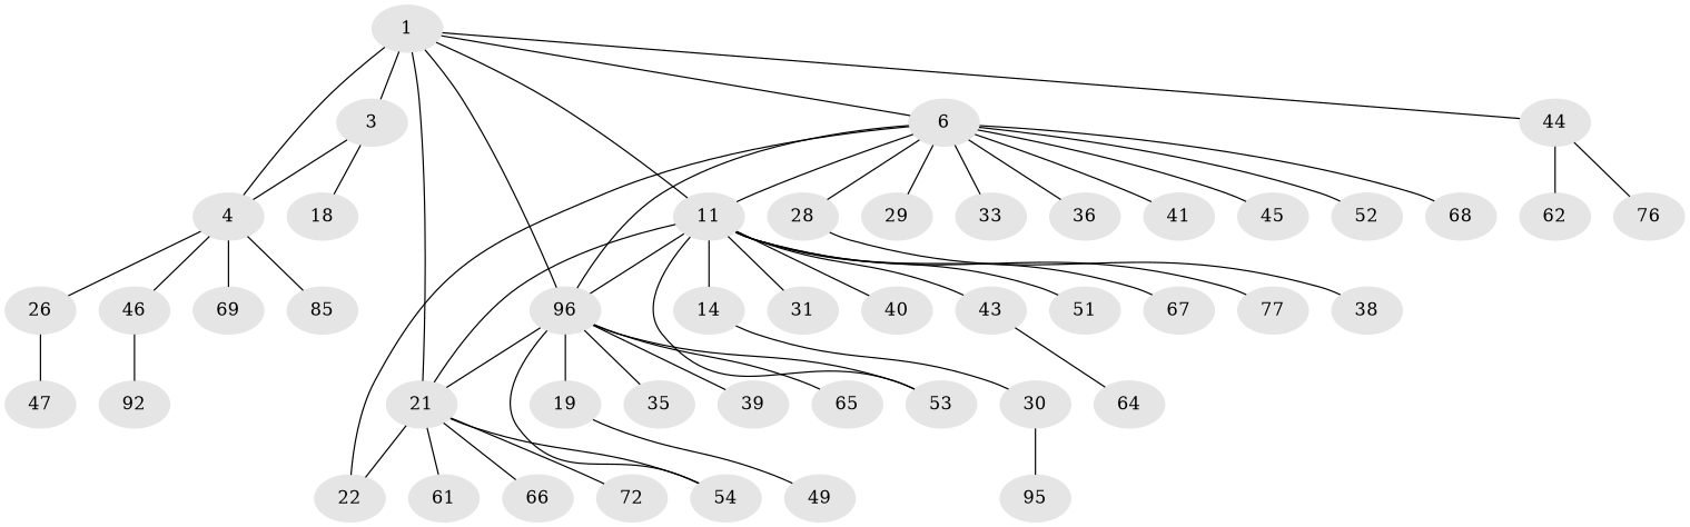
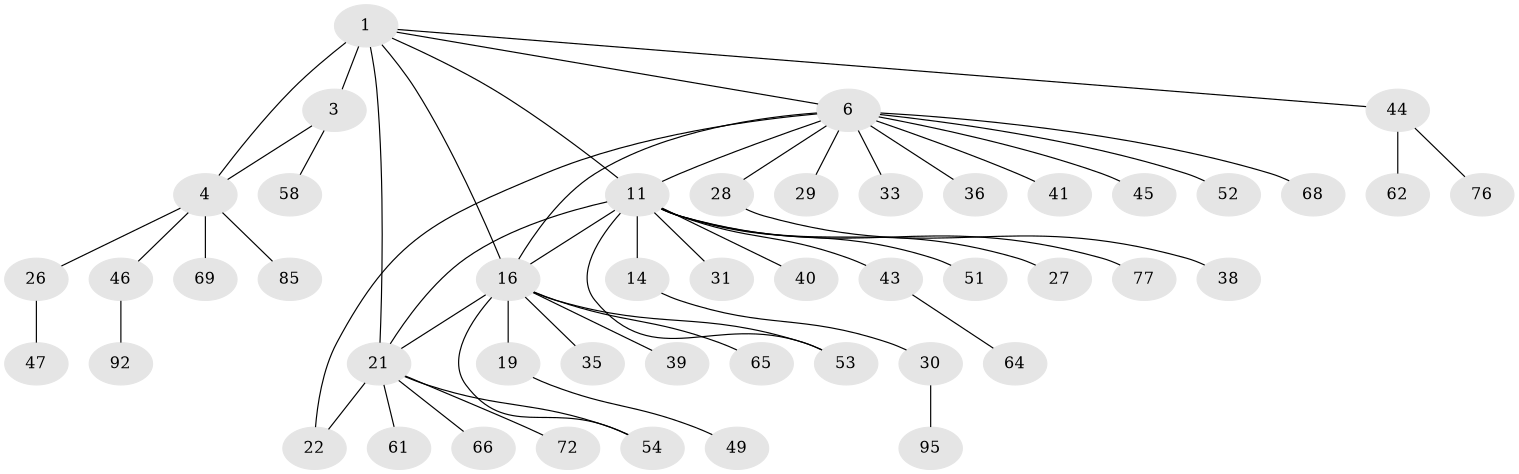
  graph {
    node [color=gray90 style=filled]
    1 [super="+2+5+80"]
    3 [super="+90+99+79"]
    4
    6 [super="+8+37+89+10+7"]
    11 [super="+15+12+50+13+74"]
-   16 [super="+70+98+88+18+17+20+56+34" label=96]
+   16 [super="+70+98+88+18+17+20+56+34"]
    21 [super="+23+94"]
    44
-   58 [super="+78" label=18]
+   58 [super="+78"]
    26
    46
    69
    85
    22 [super="+24+42"]
    28
    29
    33
    36
    41
    45
    52
    68
    14
    31 [super="+73"]
    40
    43
    51
    53 [super="+55"]
-   67
+   67 [label=27]
    77
    19
    35
    39
    54
    65
    61 [super="+87"]
    66
    72 [super="+100"]
    62
    76
    47
    92
    38
    30
    64
    95
    49 [super="+96"]
    1 -- 3 [weight=3]
    1 -- 4 [weight=3]
    1 -- 6
    1 -- 11
    1 -- 16 [weight=2]
    1 -- 21
    1 -- 44
    3 -- 4
    3 -- 58
    4 -- 26
    4 -- 46
    4 -- 69
    4 -- 85
    6 -- 11
    6 -- 16
    6 -- 22
    6 -- 28
    6 -- 29
    6 -- 33
    6 -- 36
    6 -- 41
    6 -- 45
    6 -- 52
    6 -- 68
    11 -- 16
    11 -- 21 [weight=2]
    11 -- 14 [weight=4]
    11 -- 31
    11 -- 40
    11 -- 43
    11 -- 51
    11 -- 53
    11 -- 67
    11 -- 77
    16 -- 21 [weight=2]
    16 -- 53
    16 -- 19 [weight=4]
    16 -- 35
    16 -- 39
    16 -- 54
    16 -- 65
    21 -- 22 [weight=6]
    21 -- 54
    21 -- 61
    21 -- 66
    21 -- 72
    44 -- 62
    44 -- 76
    26 -- 47
    46 -- 92
    28 -- 38
    14 -- 30
    43 -- 64
    19 -- 49
    30 -- 95
  }
